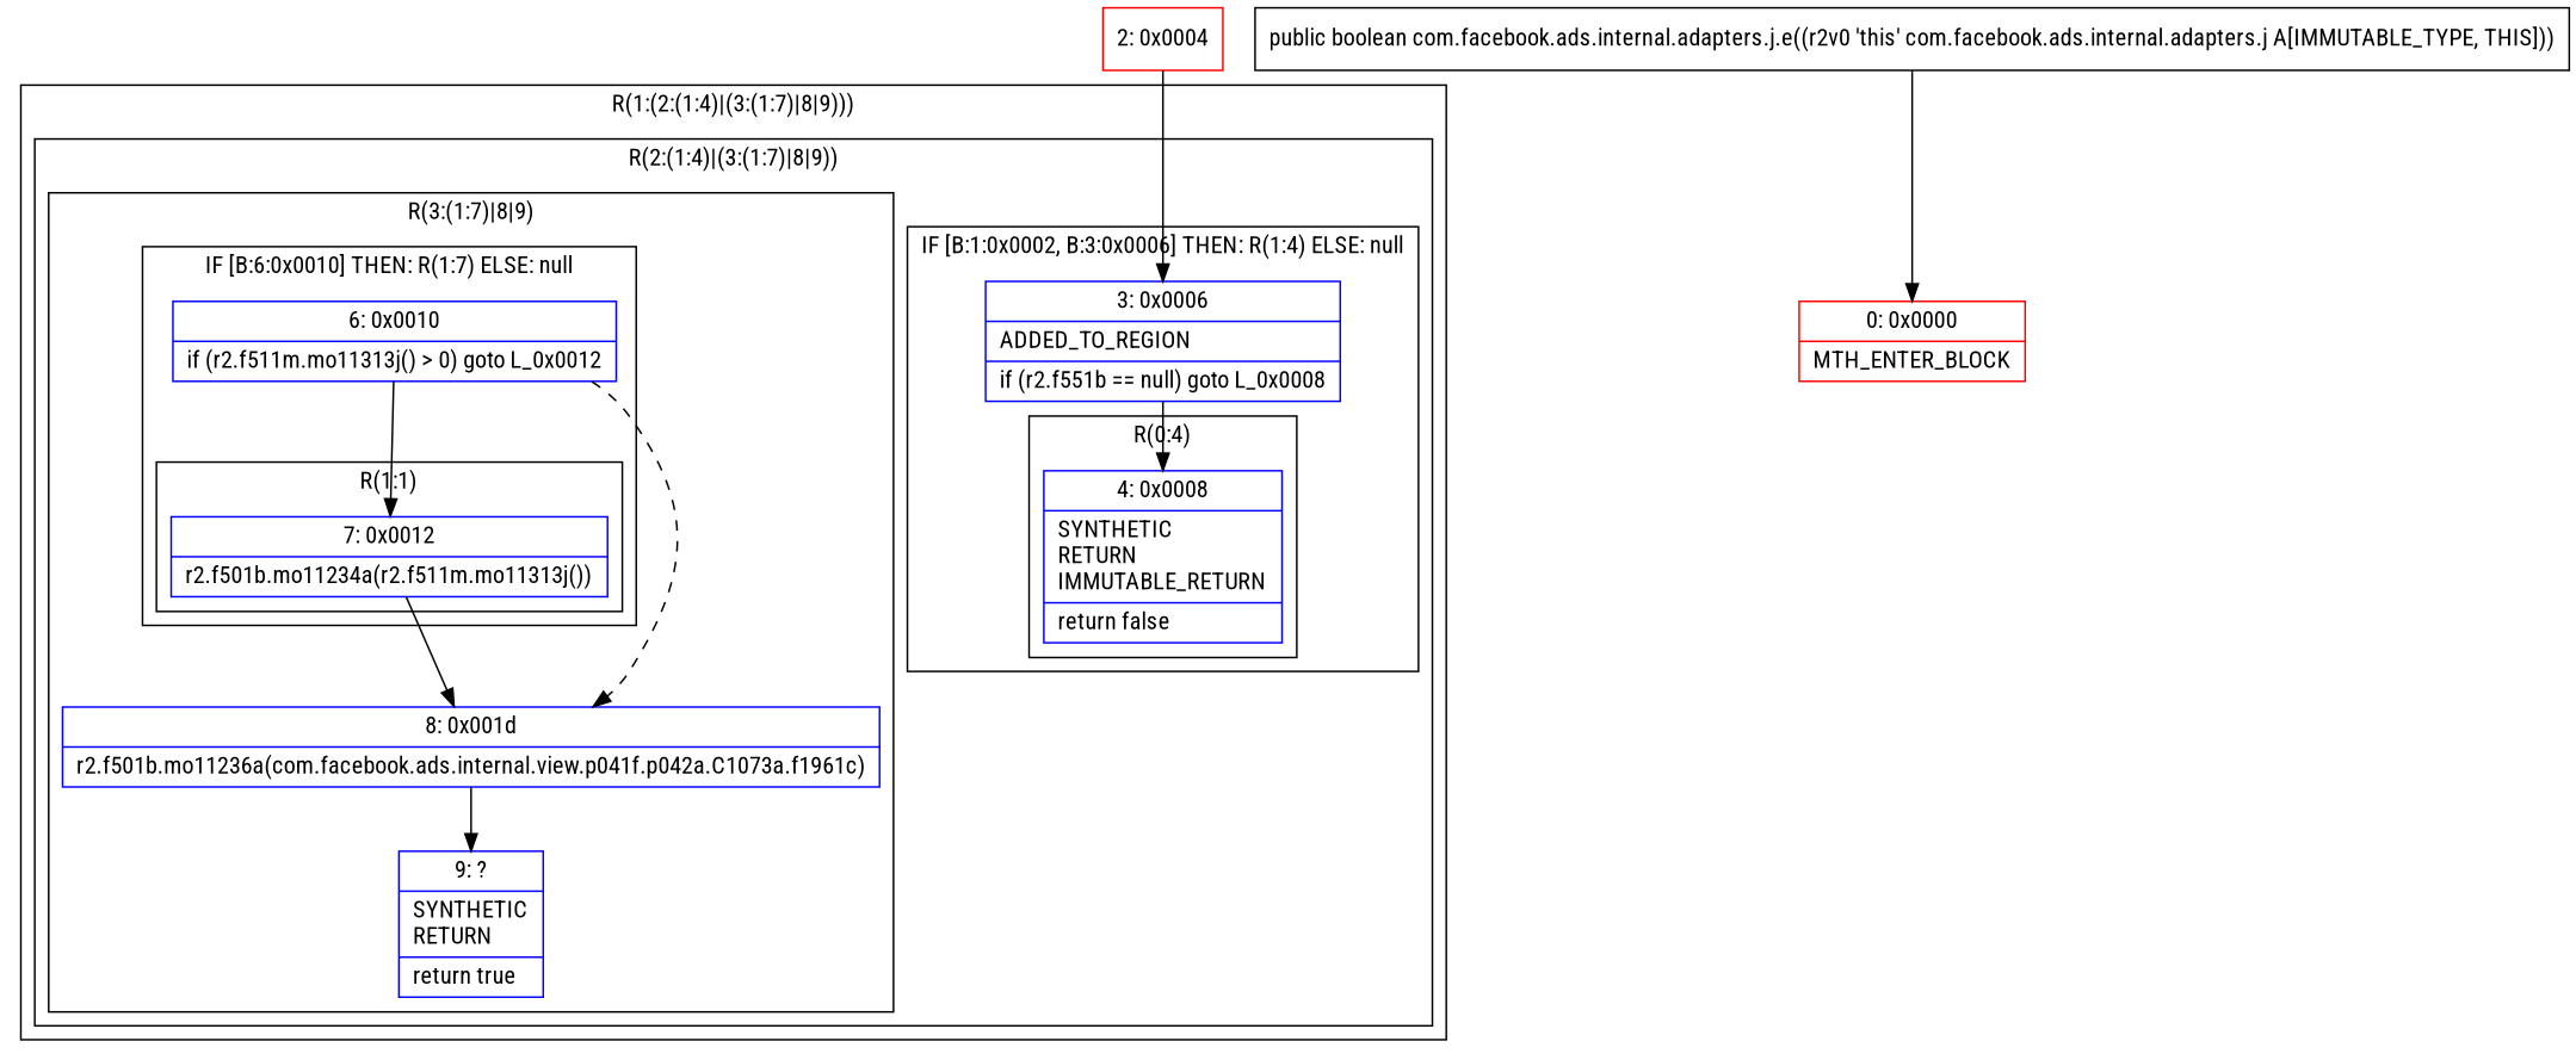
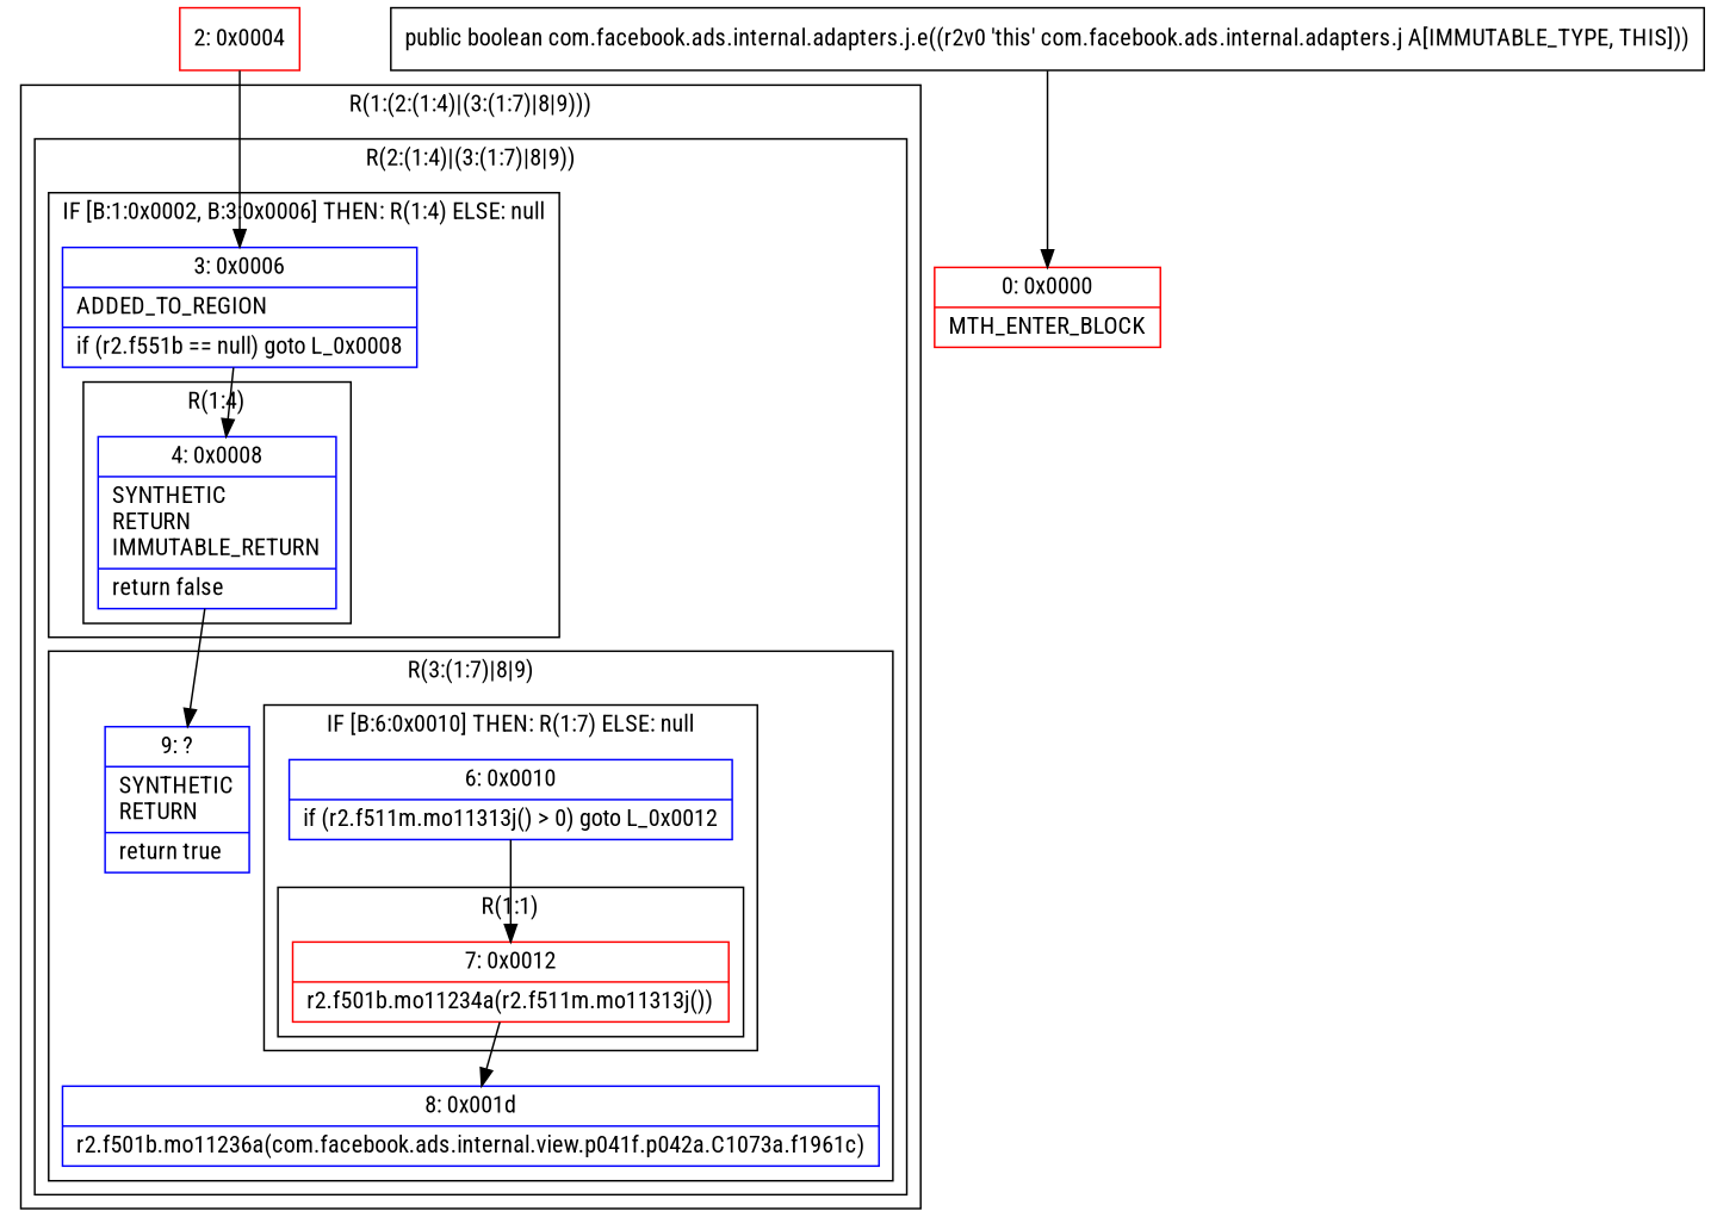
  digraph {
    fontname="Roboto Condensed"
    node [color=blue fontname="Roboto Condensed" shape=record]
    edge [fontname="Roboto Condensed"]
    n1 [label="{4\:\ 0x0008|SYNTHETIC\lRETURN\lIMMUTABLE_RETURN\l|return false\l}"]
    n2 [label="{3\:\ 0x0006|ADDED_TO_REGION\l|if (r2.f551b == null) goto L_0x0008\l}"]
-   n3 [label="{7\:\ 0x0012|r2.f501b.mo11234a(r2.f511m.mo11313j())\l}"]
+   n3 [color=red label="{7\:\ 0x0012|r2.f501b.mo11234a(r2.f511m.mo11313j())\l}"]
    n4 [label="{6\:\ 0x0010|if (r2.f511m.mo11313j() \> 0) goto L_0x0012\l}"]
    n5 [label="{8\:\ 0x001d|r2.f501b.mo11236a(com.facebook.ads.internal.view.p041f.p042a.C1073a.f1961c)\l}"]
    n6 [label="{9\:\ ?|SYNTHETIC\lRETURN\l|return true\l}"]
    n7 [color=red label="{2\:\ 0x0004}"]
    n8 [color=red label="{0\:\ 0x0000|MTH_ENTER_BLOCK\l}"]
    n9 [label="{public boolean com.facebook.ads.internal.adapters.j.e((r2v0 'this' com.facebook.ads.internal.adapters.j A[IMMUTABLE_TYPE, THIS])) }" color=""]
    subgraph cluster_1 {
      label="R(1:(2:(1:4)|(3:(1:7)|8|9)))"
      subgraph cluster_2 {
        label="R(2:(1:4)|(3:(1:7)|8|9))"
        subgraph cluster_3 {
          label="IF [B:1:0x0002, B:3:0x0006] THEN: R(1:4) ELSE: null"
          n2
          subgraph cluster_4 {
-           label="R(0:4)"
+           label="R(1:4)"
            n1
          }
        }
        subgraph cluster_5 {
          label="R(3:(1:7)|8|9)"
          n5
          n6
          subgraph cluster_6 {
            label="IF [B:6:0x0010] THEN: R(1:7) ELSE: null"
            n4
            subgraph cluster_7 {
              label="R(1:1)"
              n3
            }
          }
        }
      }
    }
    n2 -> n1
    n3 -> n5
    n4 -> n3
-   n4 -> n5 [style=dashed]
-   n5 -> n6
+   n1 -> n6
    n7 -> n2
    n9 -> n8
  }
